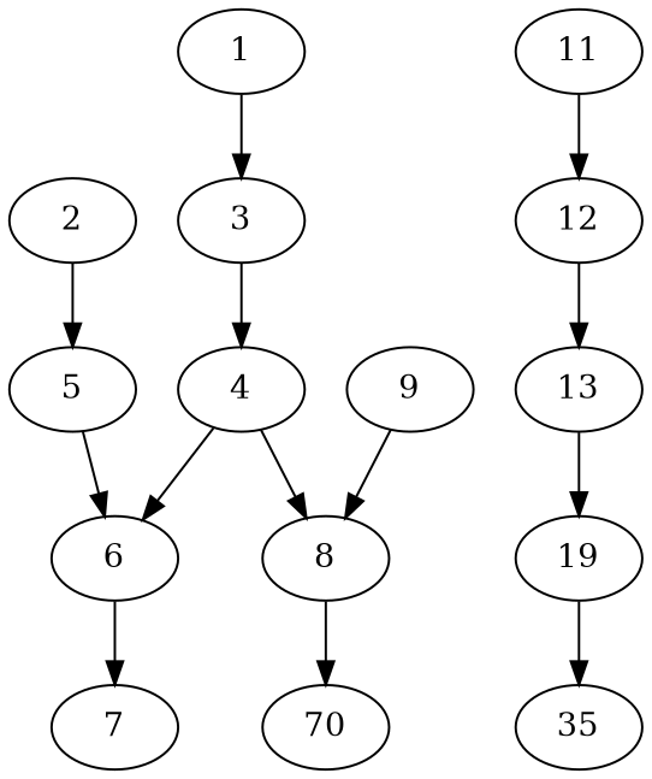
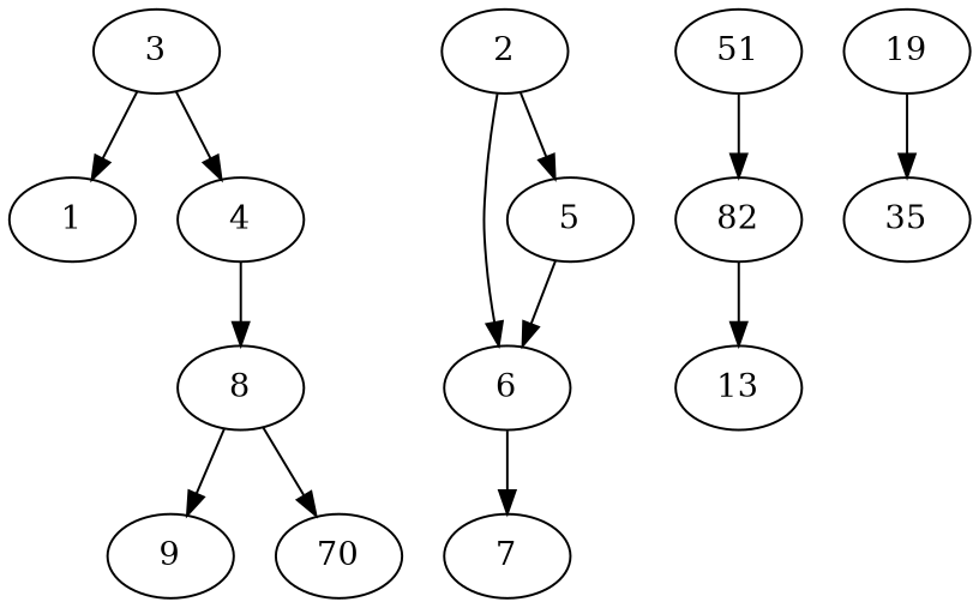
  digraph {
    node [alpha=0.07]
    1 [expect_size=38875136]
    3 [alpha=0.11 expect_size=48045056]
    4 [alpha=0.14 expect_size=41194496]
    6 [alpha=0.12 expect_size=7312384]
    8 [alpha=0.16 expect_size=14067712]
    5 [alpha=0.08 expect_size=44722176]
    2 [alpha=0.16 expect_size=40406016]
    7 [alpha=0.12 expect_size=13381632]
    9 [alpha=0.15 expect_size=19842048]
    n10 [alpha=0.19 expect_size=36956160 label=70]
-   11 [alpha=0.05 expect_size=34666496]
-   12 [expect_size=51496960]
+   11 [alpha=0.05 expect_size=34666496 label=51]
+   12 [expect_size=51496960 label=82]
    13 [alpha=0.10 expect_size=41637888]
    n14 [alpha=0.04 expect_size=20540416 label=19]
    n15 [alpha=0.14 expect_size=6315008 label=35]
-   1 -> 3
+   3 -> 1
    3 -> 4
-   4 -> 6
+   2 -> 6
    4 -> 8
    6 -> 7
-   9 -> 8
+   8 -> 9
    8 -> n10
    5 -> 6
    2 -> 5
    11 -> 12
    12 -> 13
-   13 -> n14
    n14 -> n15
  }
